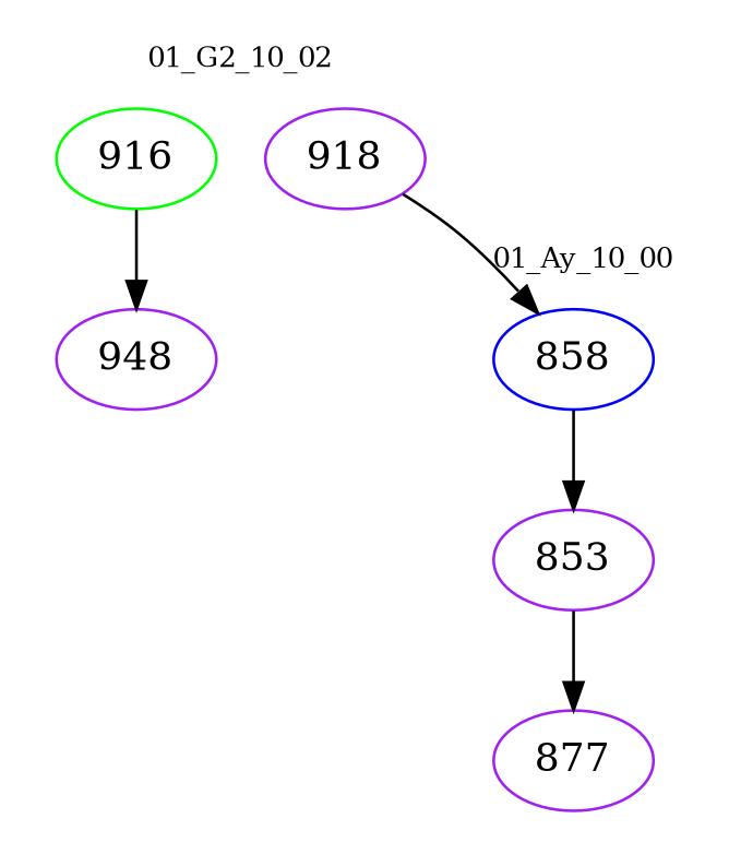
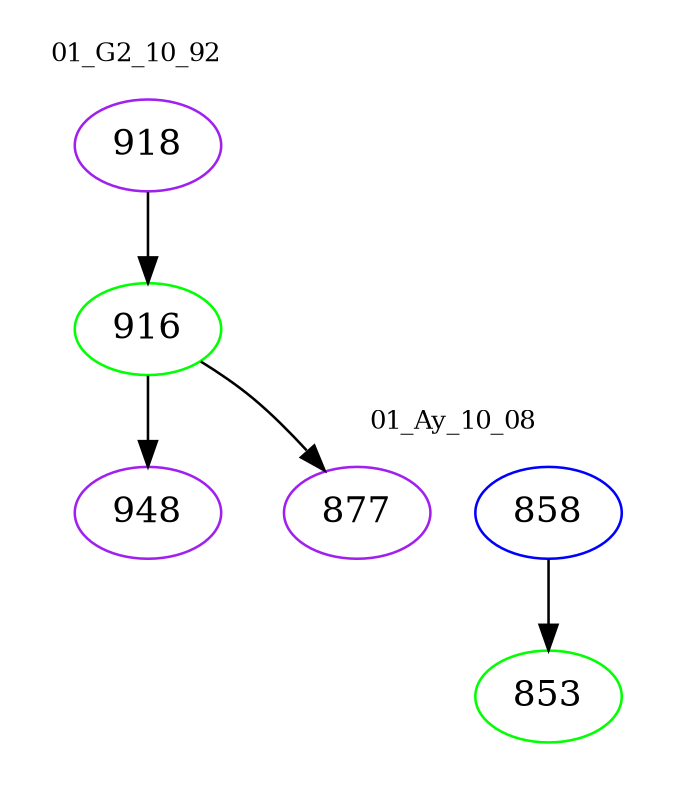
  digraph {
    node [color=purple]
    edge [color=black]
    n1 [color=blue label=858]
-   n2 [label=853]
+   n2 [color=green label=853]
    n3 [label=877]
    n4 [label=918]
    n5 [color=green label=916]
    n6 [label=948]
    subgraph cluster_1 {
      color=white
      fontsize=10
-     label="01_Ay_10_00"
+     label="01_Ay_10_08"
      n1
      n2
      n3
    }
    subgraph cluster_2 {
      color=white
      fontsize=10
-     label="01_G2_10_02"
+     label="01_G2_10_92"
      n4
      n5
      n6
    }
    n1 -> n2
-   n2 -> n3
-   n4 -> n1
+   n5 -> n3
+   n4 -> n5
    n5 -> n6
  }
